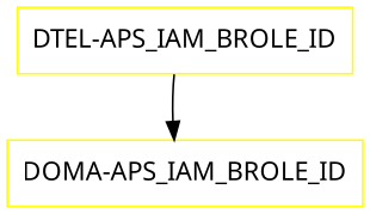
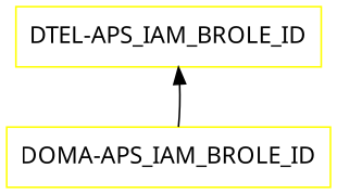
  digraph {
    fontname="Noto Sans"
    node [color=yellow shape=box fontname="Noto Sans"]
    "DTEL-APS_IAM_BROLE_ID"
    "DOMA-APS_IAM_BROLE_ID"
-   "DTEL-APS_IAM_BROLE_ID" -> "DOMA-APS_IAM_BROLE_ID" [fontname="Noto Sans"]
+   "DOMA-APS_IAM_BROLE_ID" -> "DTEL-APS_IAM_BROLE_ID" [fontname="Noto Sans"]
  }
